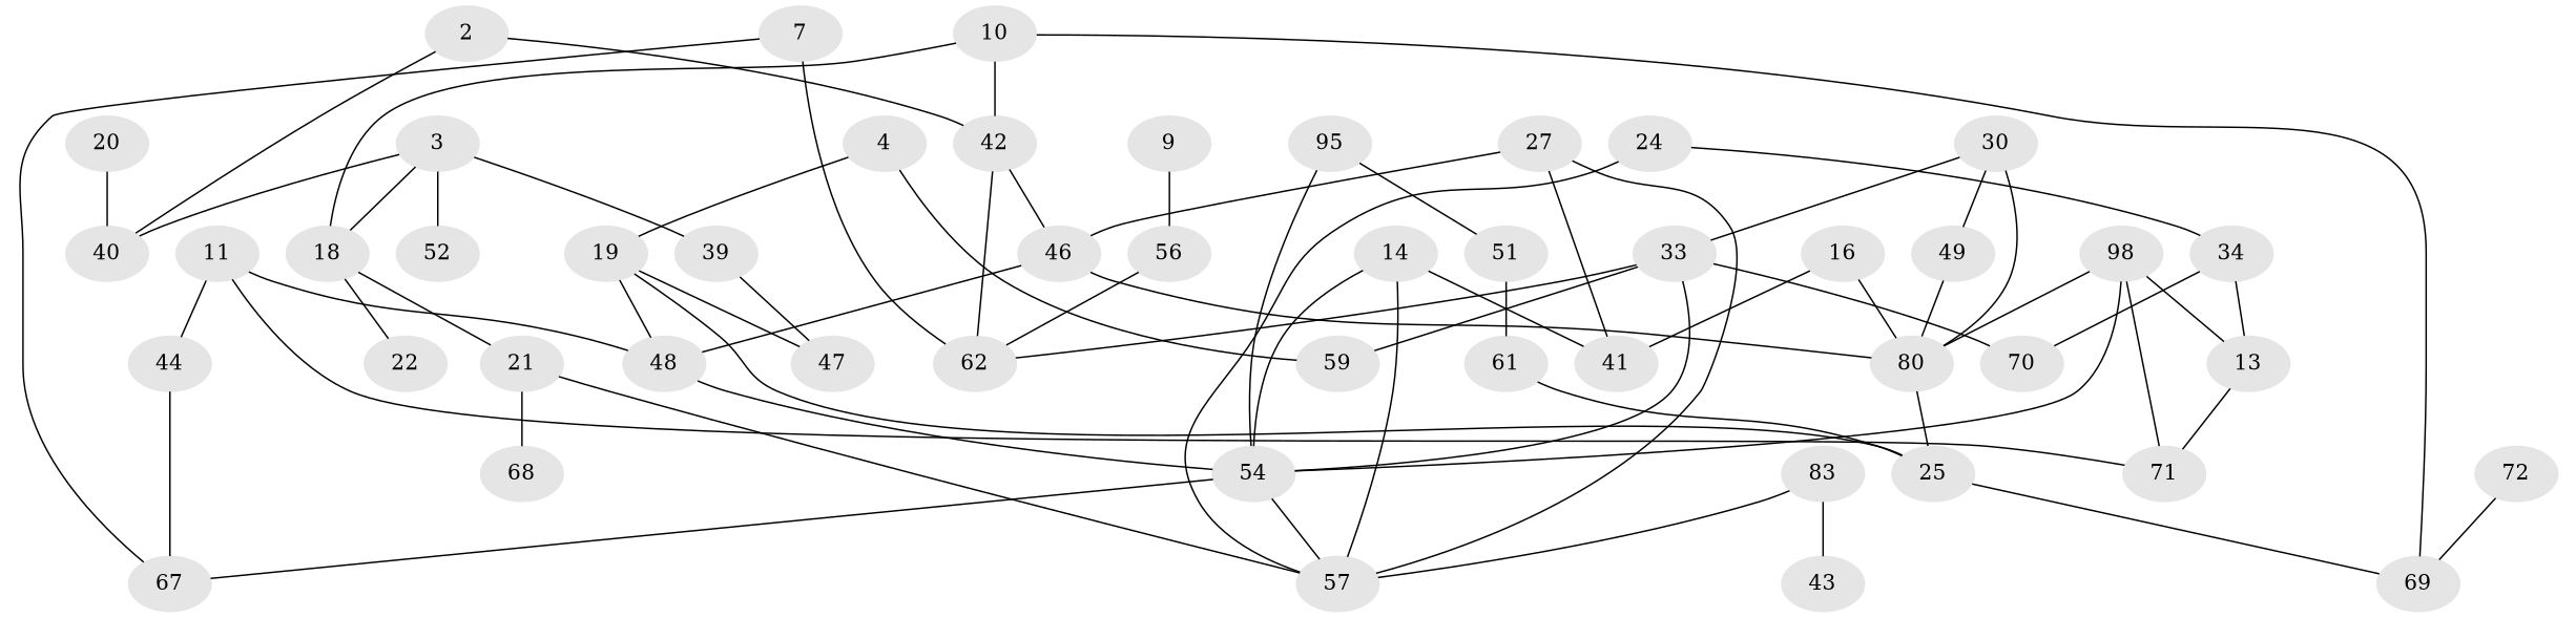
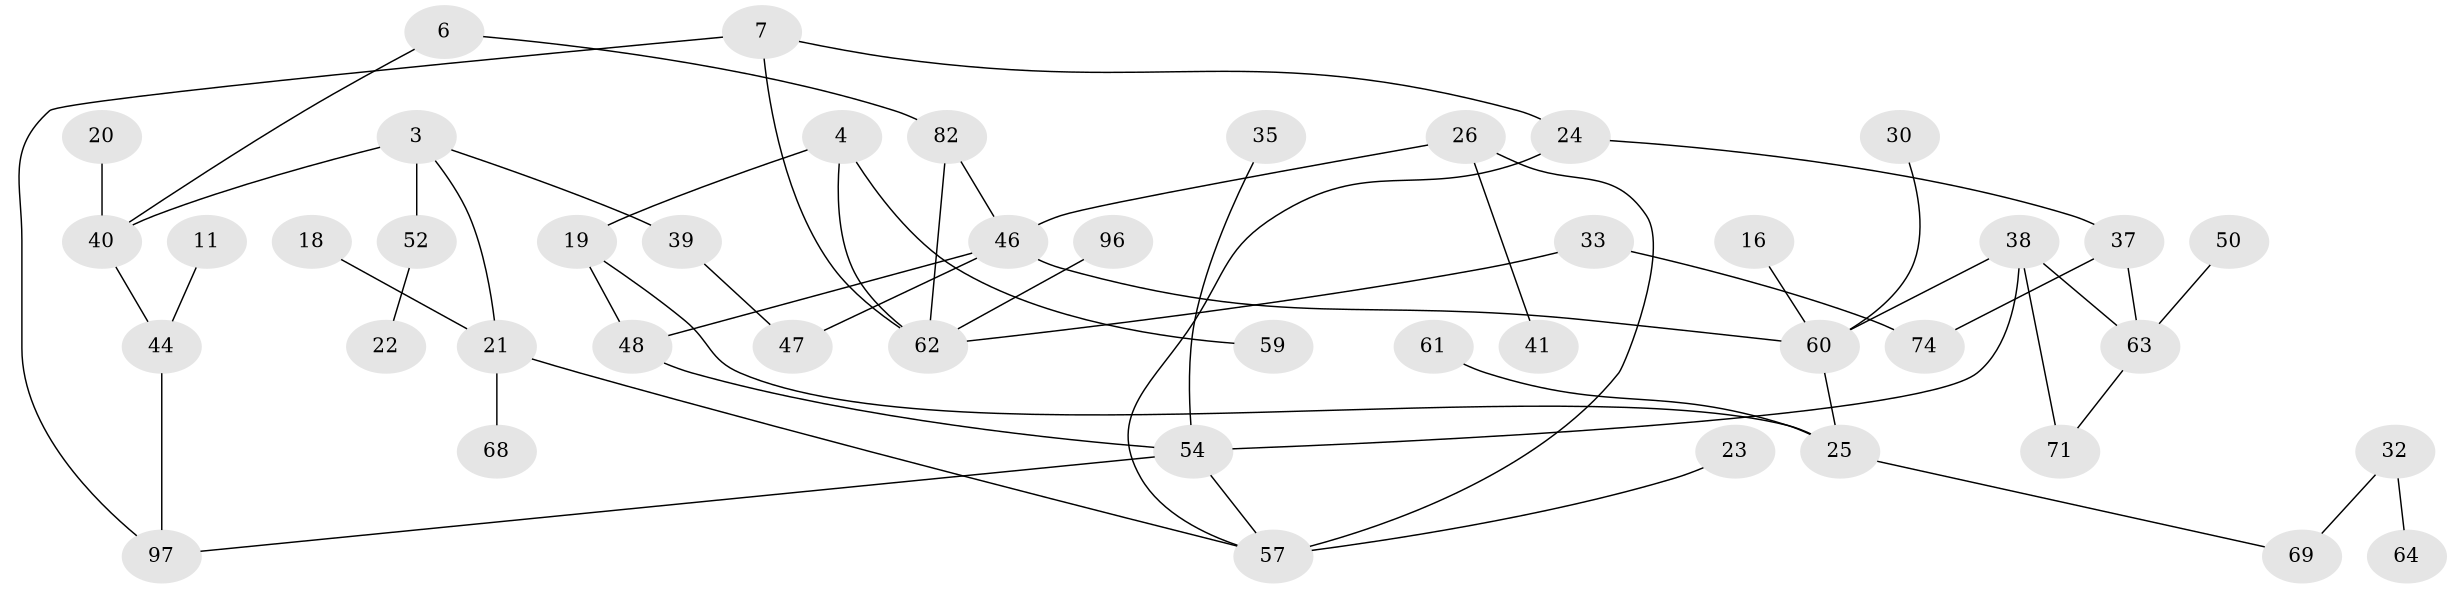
  graph {
    node [color=gray90 style=filled]
    edge [weight=1.0]
    3
    18
    39
    40
    52
    21
    22
    47
    44
    4
    19
    59
    62
    48
    n15 [label=25]
-   6 [label=2]
-   42
+   6
+   42 [label=82]
    46
    7
    24
-   67
+   67 [label=97]
    57
-   34
-   9
-   56
-   10
+   34 [label=37]
+   56 [label=96]
    69
    11
    71
    54
-   14
    41
    16
-   60 [label=80]
+   60
    68
    20
-   35 [label=95]
-   51
-   23 [label=83]
-   43
-   70
-   63 [label=13]
-   27
+   35
+   23
+   70 [label=74]
+   63
+   27 [label=26]
    30
    33
-   49
-   32 [label=72]
+   32
+   64
    61
-   38 [label=98]
-   3 -- 18
+   38
+   50
+   3 -- 21
    3 -- 39
    3 -- 40
    3 -- 52
    18 -- 21
-   18 -- 22
+   52 -- 22
    39 -- 47
+   40 -- 44
    21 -- 57
    21 -- 68
    44 -- 67
    4 -- 19
    4 -- 59
+   4 -- 62
    19 -- 48
    19 -- n15
    48 -- 54
    n15 -- 69
    6 -- 40
    6 -- 42
    42 -- 62
    42 -- 46
-   19 -- 47
+   46 -- 47
    46 -- 48 [weight=2.0]
    46 -- 60
    7 -- 62
+   7 -- 24
    7 -- 67
    24 -- 57
    24 -- 34
    34 -- 70
    34 -- 63
-   9 -- 56
    56 -- 62
-   10 -- 18
-   10 -- 42
-   10 -- 69
    11 -- 44
-   11 -- 48
-   11 -- 71
    54 -- 67
    54 -- 57
-   14 -- 57
-   14 -- 54
-   14 -- 41
-   16 -- 41
    16 -- 60
    60 -- n15
    20 -- 40
    35 -- 54
-   35 -- 51
-   51 -- 61
    23 -- 57
-   23 -- 43
    63 -- 71
    27 -- 46
    27 -- 57
    27 -- 41
    30 -- 60 [weight=2.0]
-   30 -- 33
-   30 -- 49
-   33 -- 59
    33 -- 62
-   33 -- 54
    33 -- 70
-   49 -- 60
    32 -- 69
+   32 -- 64
    61 -- n15
    38 -- 71
    38 -- 54
    38 -- 60
    38 -- 63
+   50 -- 63
  }
